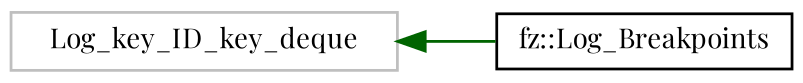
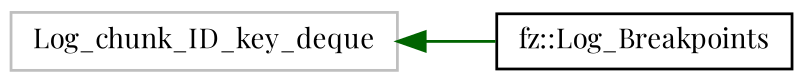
  digraph {
    rankdir=LR
    fontname="Playfair Display"
    node [fillcolor=white fontname="Playfair Display" fontsize=10 shape=record style=filled]
-   n1 [color=grey75 height=0.2 label=Log_key_ID_key_deque width=0.4]
+   n1 [color=grey75 height=0.2 label=Log_chunk_ID_key_deque width=0.4]
    n2 [color=black height=0.2 label="fz::Log_Breakpoints" width=0.4]
    n1 -> n2 [color=darkgreen dir=back fontname="Playfair Display" fontsize=10 labelfontname=Helvetica labelfontsize=10 style=solid]
  }
